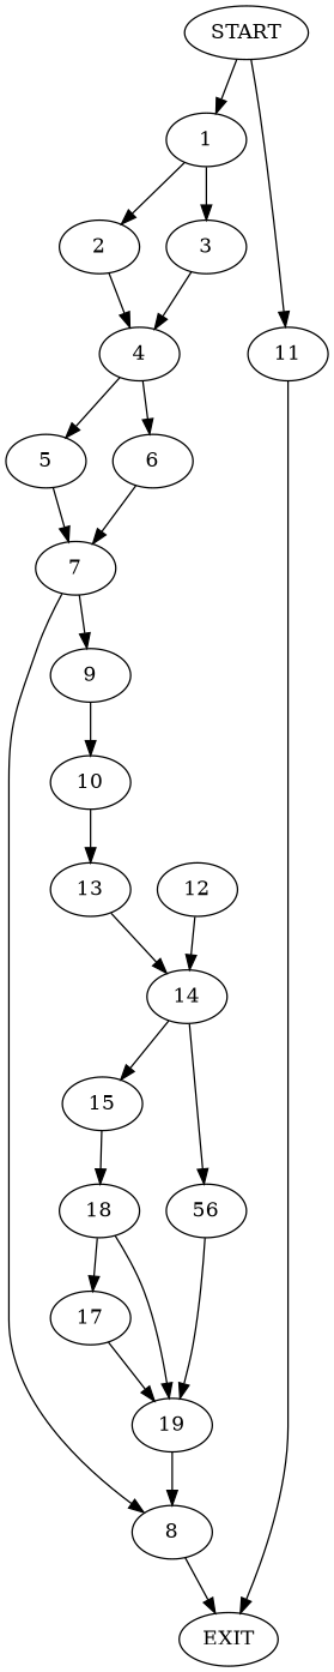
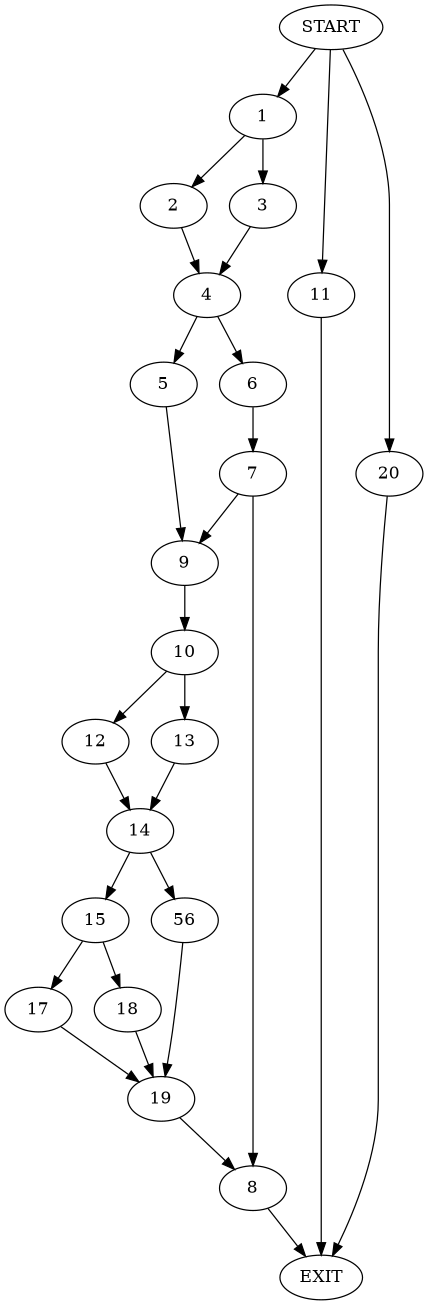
  digraph {
    n1 [label=START]
    1
    11
+   20
    2
    3
    n7 [label=EXIT]
    4
    5
    6
    7
    8
    9
    10
    12
    13
    14
    15
    n19 [label=56]
    17
    18
    19
    n1 -> 1
    n1 -> 11
+   n1 -> 20
    1 -> 2
    1 -> 3
    11 -> n7
+   20 -> n7
    2 -> 4
    3 -> 4
    4 -> 5
    4 -> 6
-   5 -> 7
+   5 -> 9
    6 -> 7
    7 -> 8
    7 -> 9
    8 -> n7
    9 -> 10
+   10 -> 12
    10 -> 13
    12 -> 14
    13 -> 14
    14 -> 15
    14 -> n19
-   18 -> 17
+   15 -> 17
    15 -> 18
    n19 -> 19
    17 -> 19
    18 -> 19
    19 -> 8
  }
